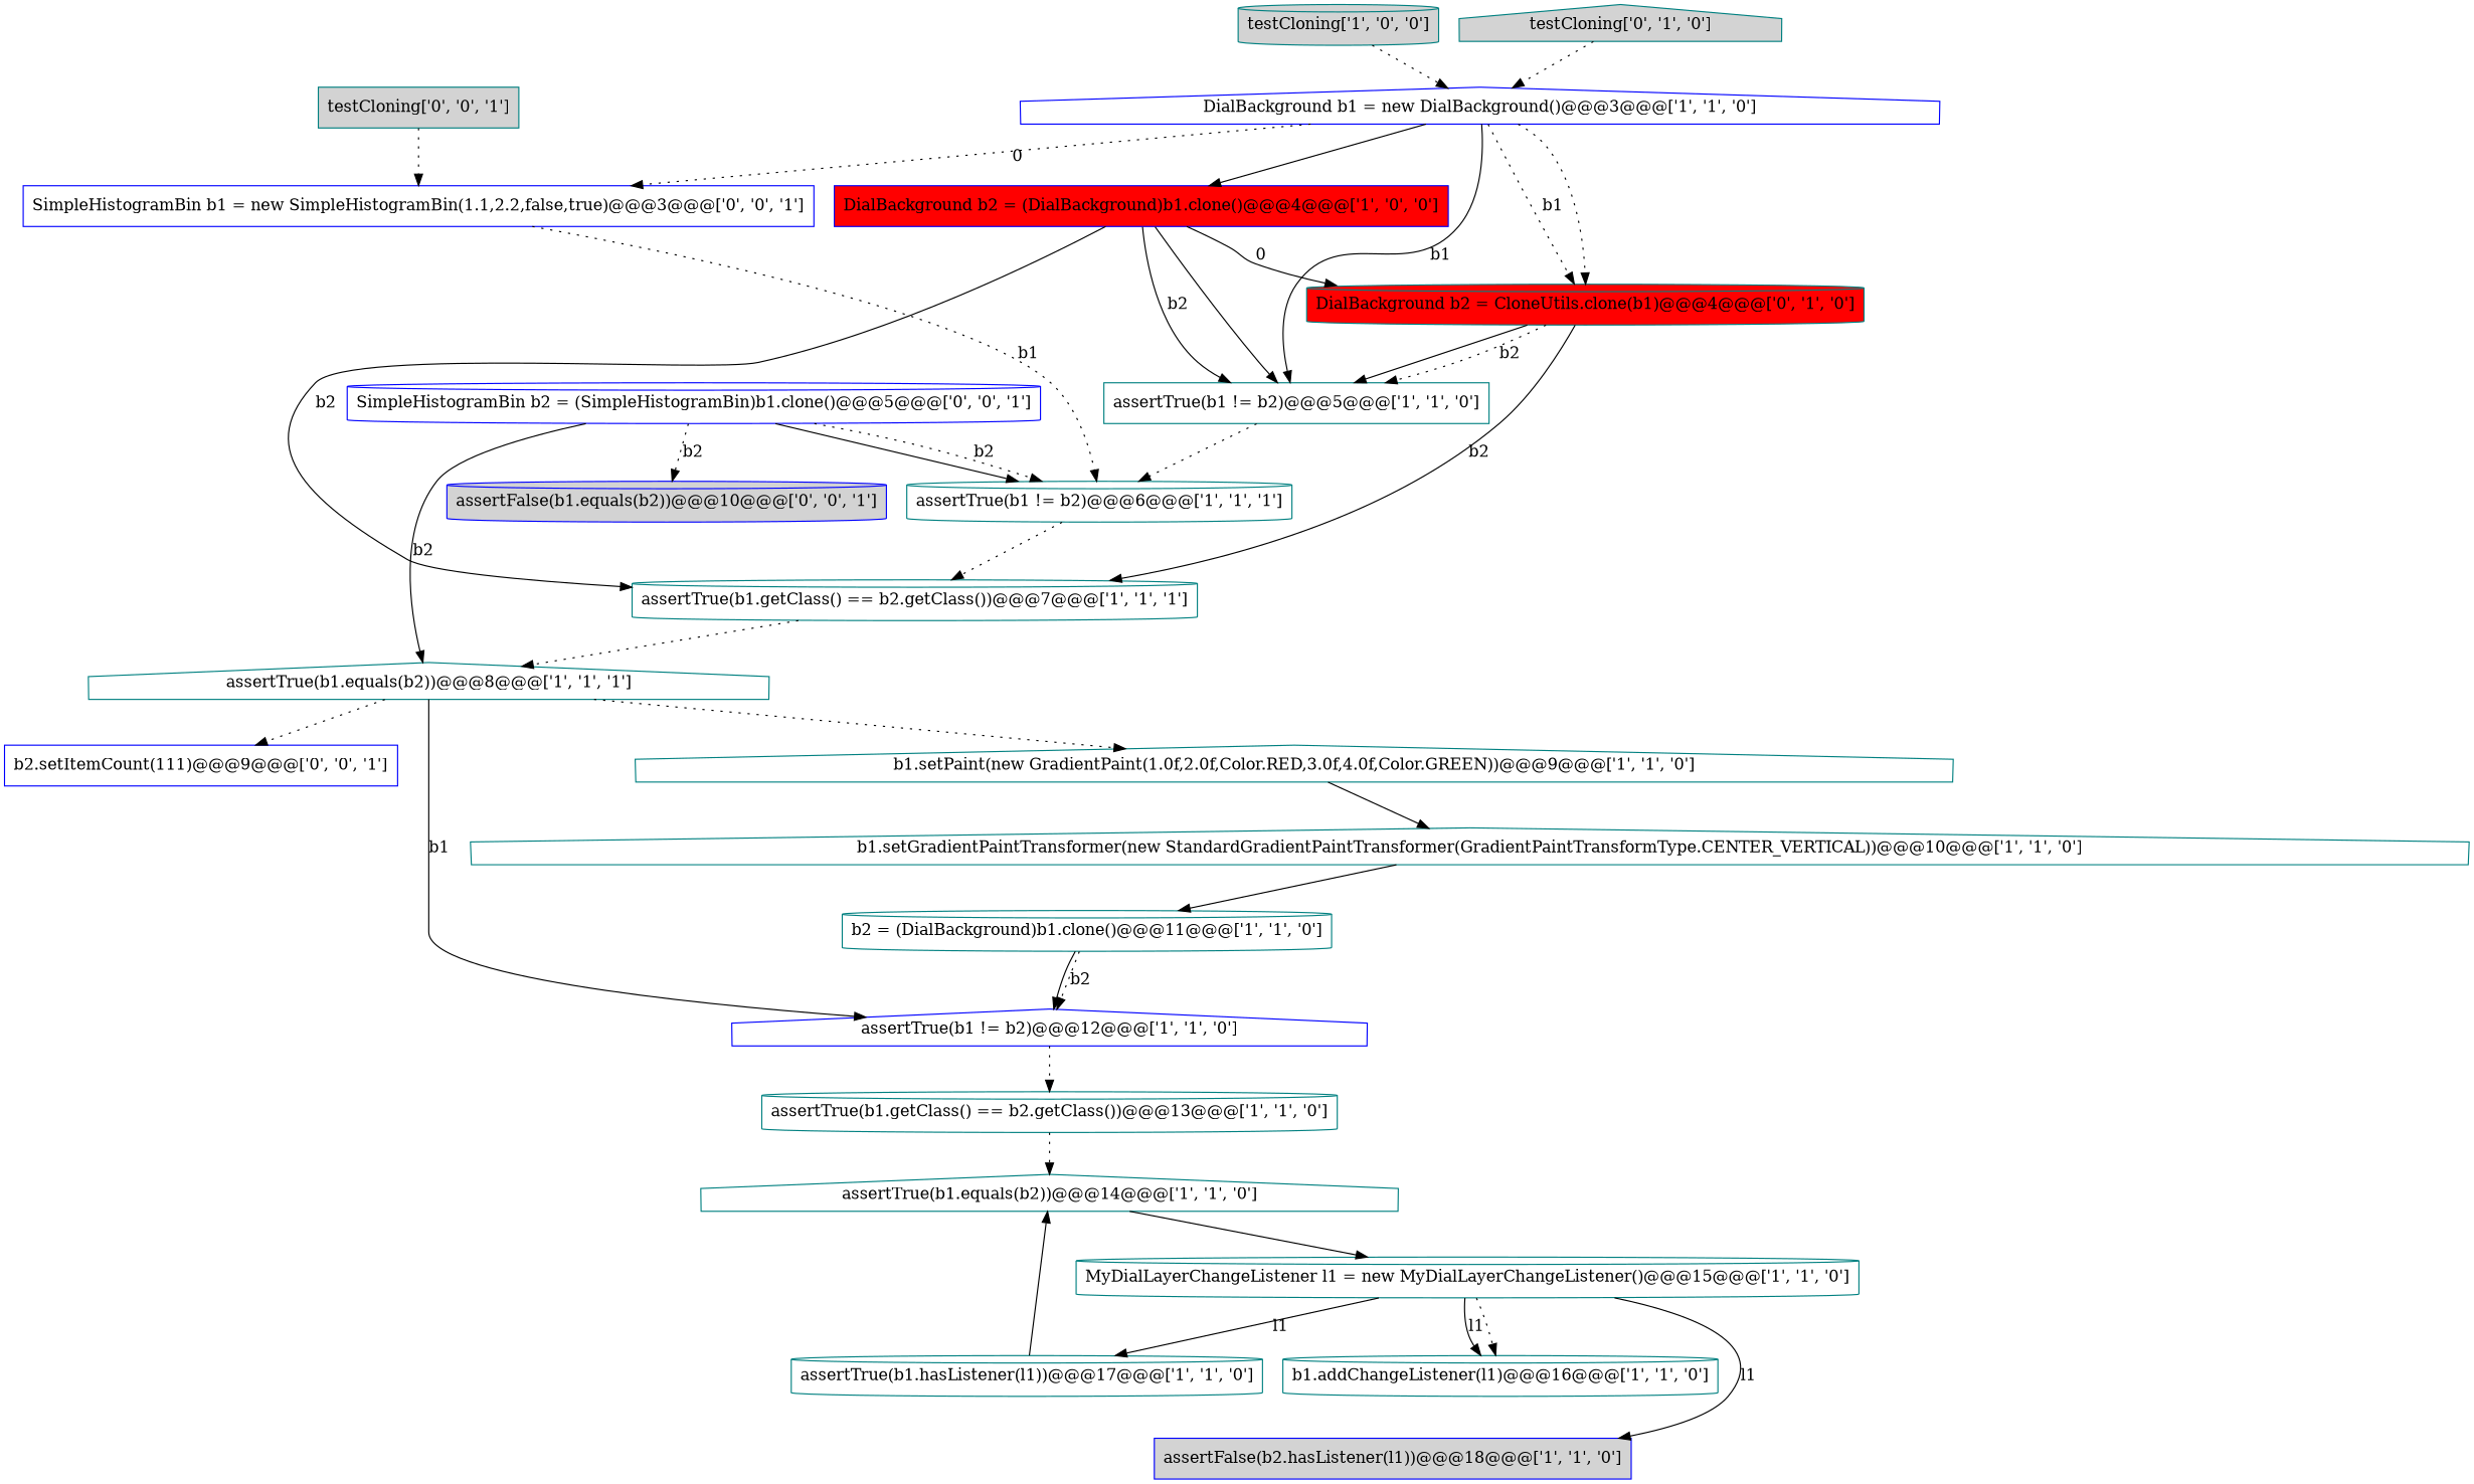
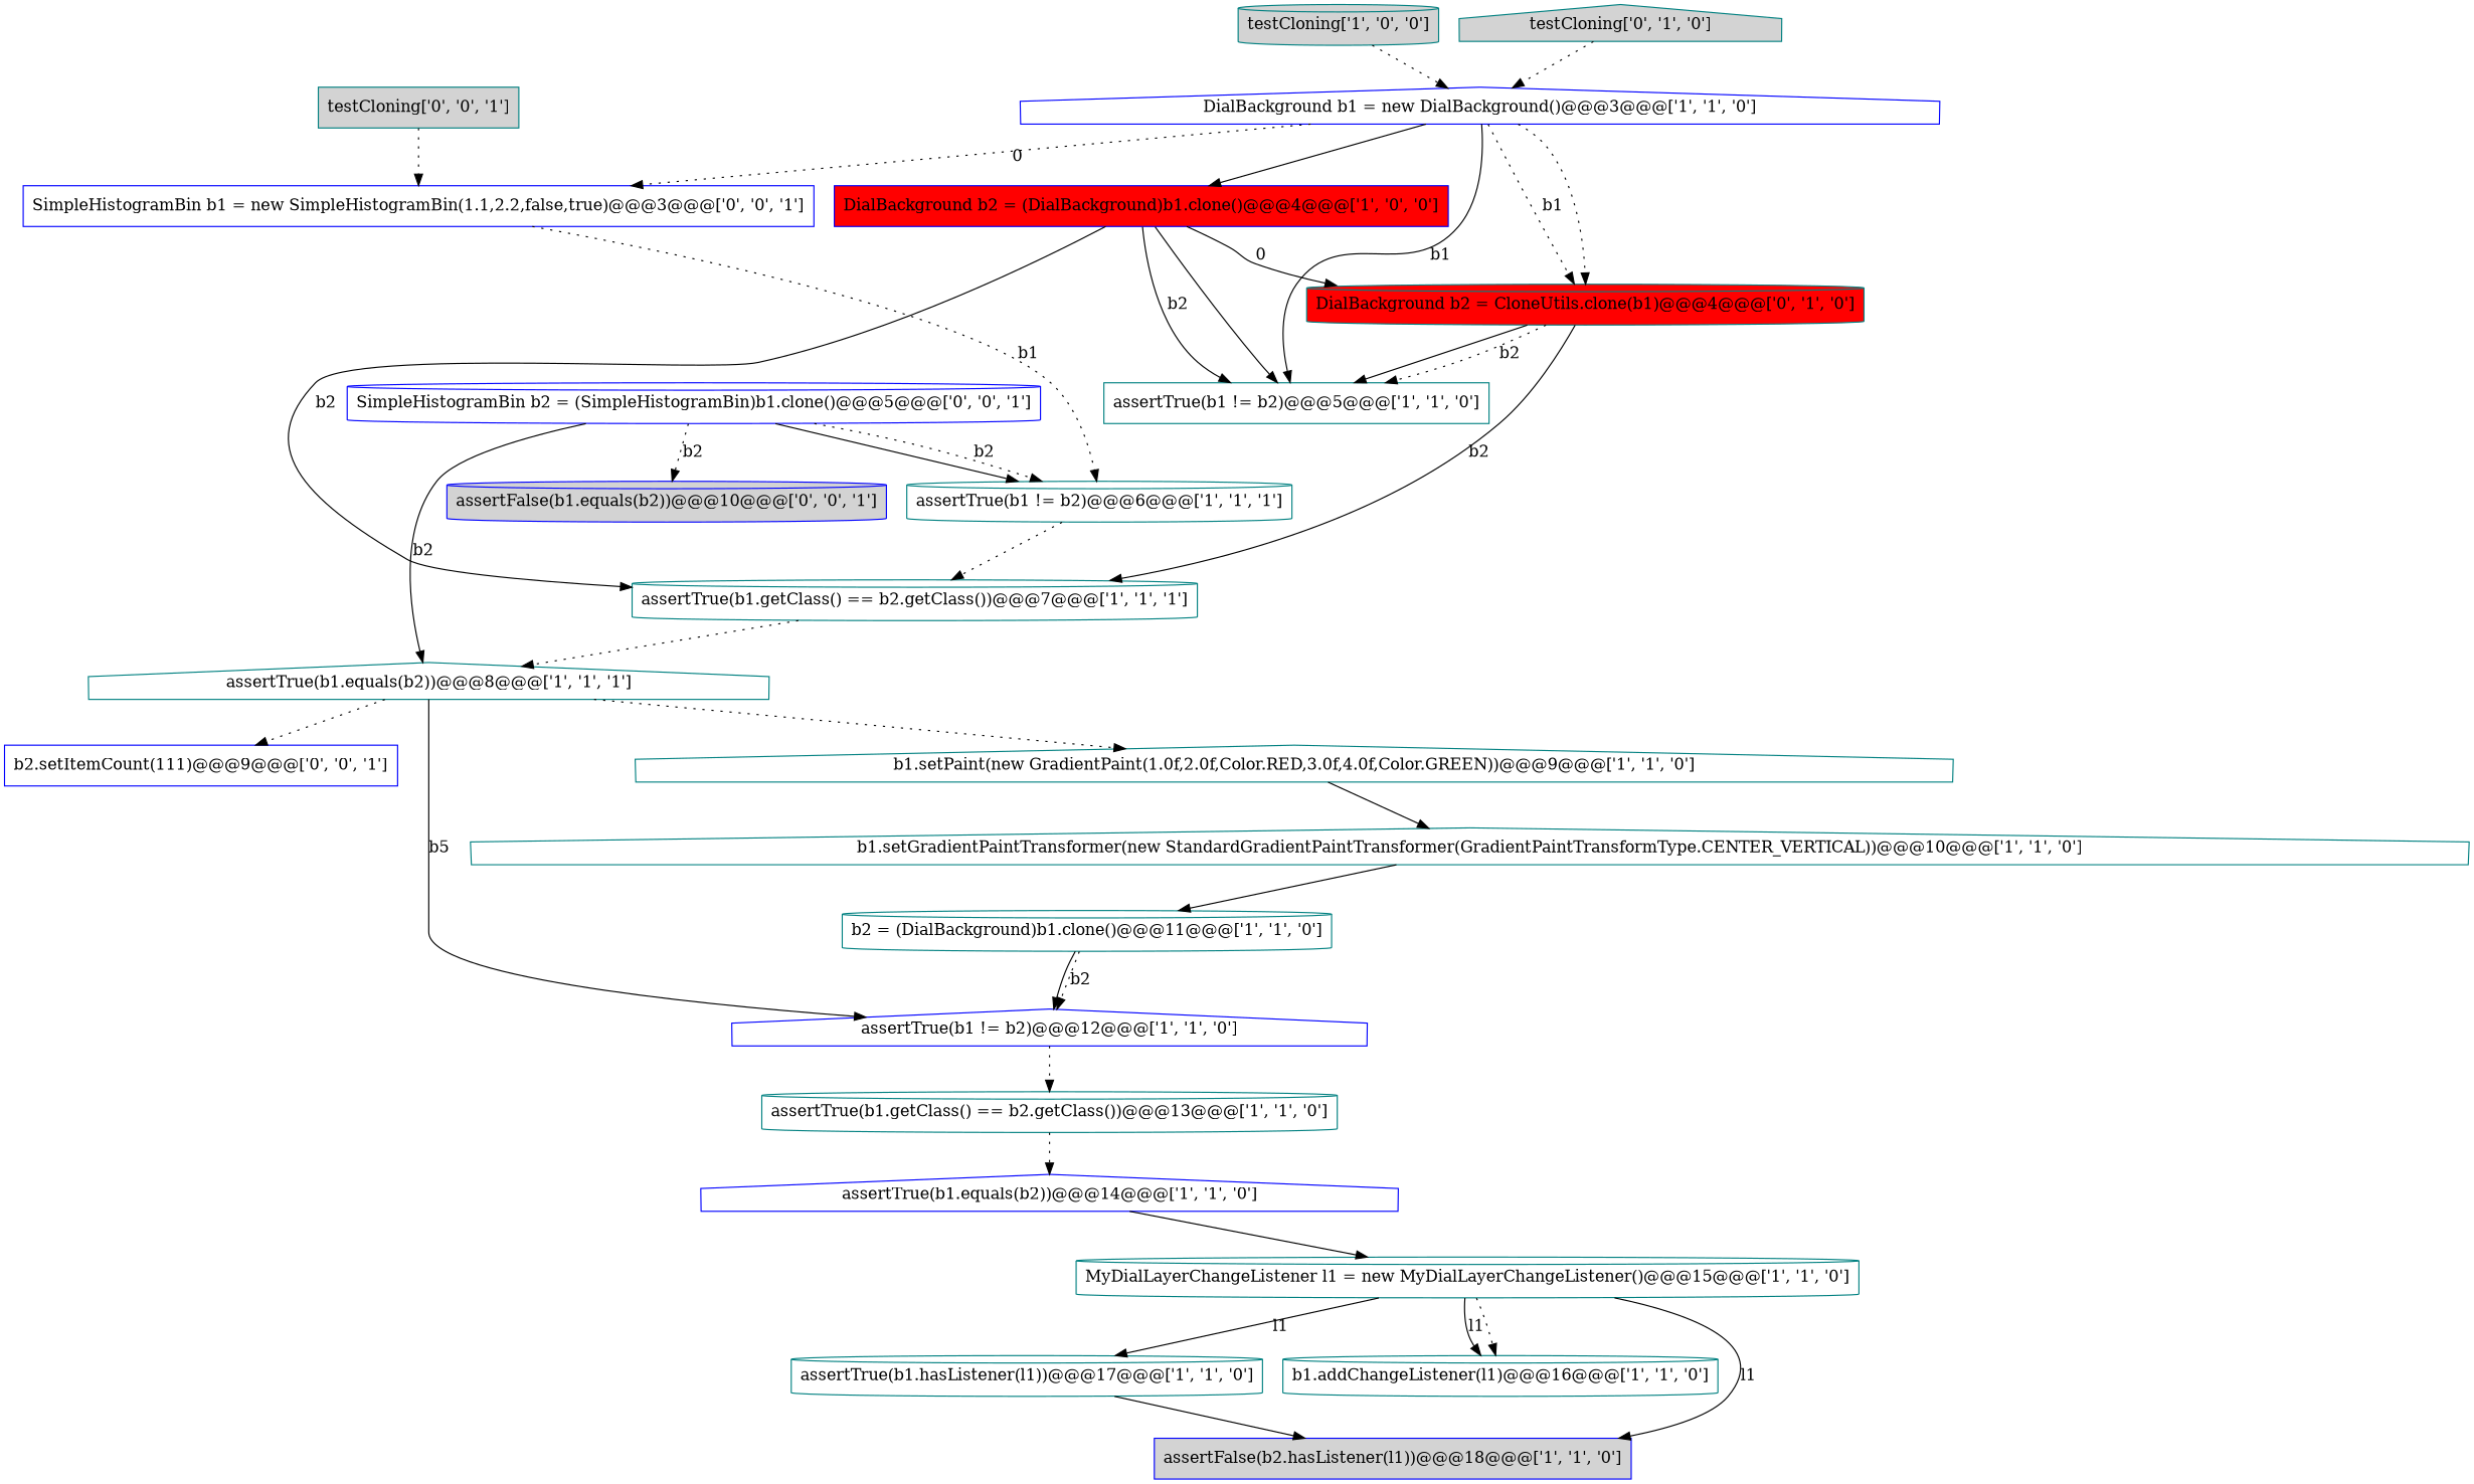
  digraph {
    node [color=teal fillcolor=white shape=cylinder style=filled]
    edge [style=dotted]
    n1 [label="assertTrue(b1.getClass() == b2.getClass())@@@7@@@['1', '1', '1']"]
    n2 [label="assertTrue(b1.equals(b2))@@@8@@@['1', '1', '1']" shape=house]
    n3 [color=blue label="b2.setItemCount(111)@@@9@@@['0', '0', '1']" shape=box]
    n4 [label="b1.setPaint(new GradientPaint(1.0f,2.0f,Color.RED,3.0f,4.0f,Color.GREEN))@@@9@@@['1', '1', '0']" shape=house]
    n5 [color=blue label="assertTrue(b1 != b2)@@@12@@@['1', '1', '0']" shape=house]
    n6 [label="assertTrue(b1 != b2)@@@6@@@['1', '1', '1']"]
    n7 [color=blue label="SimpleHistogramBin b1 = new SimpleHistogramBin(1.1,2.2,false,true)@@@3@@@['0', '0', '1']" shape=box]
    n8 [fillcolor=lightgray label="testCloning['1', '0', '0']"]
    n9 [color=blue label="DialBackground b1 = new DialBackground()@@@3@@@['1', '1', '0']" shape=house]
    n10 [color=blue fillcolor=red label="DialBackground b2 = (DialBackground)b1.clone()@@@4@@@['1', '0', '0']" shape=box]
    n11 [label="assertTrue(b1 != b2)@@@5@@@['1', '1', '0']" shape=box]
    n12 [fillcolor=red label="DialBackground b2 = CloneUtils.clone(b1)@@@4@@@['0', '1', '0']"]
    n13 [color=blue fillcolor=lightgray label="assertFalse(b1.equals(b2))@@@10@@@['0', '0', '1']"]
    n14 [label="assertTrue(b1.hasListener(l1))@@@17@@@['1', '1', '0']"]
    n15 [color=blue fillcolor=lightgray label="assertFalse(b2.hasListener(l1))@@@18@@@['1', '1', '0']" shape=box]
    n16 [fillcolor=lightgray label="testCloning['0', '0', '1']" shape=box]
-   n17 [label="assertTrue(b1.equals(b2))@@@14@@@['1', '1', '0']" shape=house]
+   n17 [color=blue label="assertTrue(b1.equals(b2))@@@14@@@['1', '1', '0']" shape=house]
    n18 [label="MyDialLayerChangeListener l1 = new MyDialLayerChangeListener()@@@15@@@['1', '1', '0']"]
    n19 [label="b1.addChangeListener(l1)@@@16@@@['1', '1', '0']"]
    n20 [label="b1.setGradientPaintTransformer(new StandardGradientPaintTransformer(GradientPaintTransformType.CENTER_VERTICAL))@@@10@@@['1', '1', '0']" shape=house]
    n21 [label="assertTrue(b1.getClass() == b2.getClass())@@@13@@@['1', '1', '0']"]
    n22 [label="b2 = (DialBackground)b1.clone()@@@11@@@['1', '1', '0']"]
    n23 [color=blue label="SimpleHistogramBin b2 = (SimpleHistogramBin)b1.clone()@@@5@@@['0', '0', '1']"]
    n24 [fillcolor=lightgray label="testCloning['0', '1', '0']" shape=house]
    n1 -> n2
    n2 -> n3
    n2 -> n4
-   n2 -> n5 [label=b1 style=solid]
+   n2 -> n5 [label=b5 style=solid]
    n4 -> n20 [style=solid]
    n5 -> n21
    n6 -> n1
    n7 -> n6 [label=b1]
    n8 -> n9
    n9 -> n7 [label=0]
    n9 -> n10 [style=solid]
    n9 -> n11 [label=b1 style=solid]
    n9 -> n12
    n9 -> n12 [label=b1]
    n10 -> n1 [label=b2 style=solid]
    n10 -> n11 [label=b2 style=solid]
    n10 -> n11 [style=solid]
    n10 -> n12 [label=0 style=solid]
-   n11 -> n6
    n12 -> n1 [label=b2 style=solid]
    n12 -> n11 [style=solid]
    n12 -> n11 [label=b2]
-   n14 -> n17 [style=solid]
+   n14 -> n15 [style=solid]
    n16 -> n7
    n17 -> n18 [style=solid]
    n18 -> n14 [label=l1 style=solid]
    n18 -> n15 [label=l1 style=solid]
    n18 -> n19 [label=l1 style=solid]
    n18 -> n19
    n20 -> n22 [style=solid]
    n21 -> n17
    n22 -> n5 [style=solid]
    n22 -> n5 [label=b2]
    n23 -> n2 [label=b2 style=solid]
    n23 -> n6 [style=solid]
    n23 -> n6 [label=b2]
    n23 -> n13 [label=b2]
    n24 -> n9
  }
